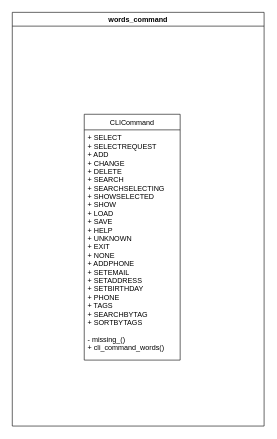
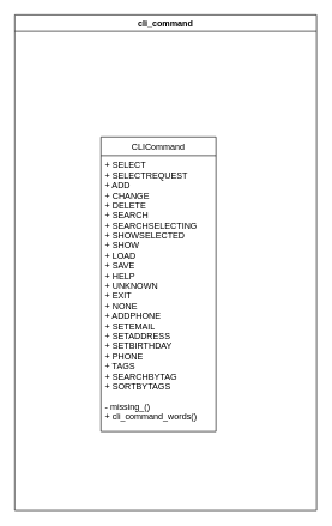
  <mxCell id="0" />
  <mxCell id="1" parent="0" />
  <mxCell id="2" value="CLICommand" style="swimlane;fontStyle=0;childLayout=stackLayout;horizontal=1;startSize=26;fillColor=none;horizontalStack=0;resizeParent=1;resizeParentMax=0;resizeLast=0;collapsible=1;marginBottom=0;" vertex="1" parent="1"><mxGeometry x="140" y="190" width="160" height="410" as="geometry" /></mxCell>
  <mxCell id="3" value="+ SELECT&#10;+ SELECTREQUEST&#10;+ ADD &#10;+ CHANGE&#10;+ DELETE&#10;+ SEARCH&#10;+ SEARCHSELECTING&#10;+ SHOWSELECTED&#10;+ SHOW&#10;+ LOAD&#10;+ SAVE&#10;+ HELP&#10;+ UNKNOWN&#10;+ EXIT&#10;+ NONE&#10;+ ADDPHONE&#10;+ SETEMAIL&#10;+ SETADDRESS&#10;+ SETBIRTHDAY&#10;+ PHONE&#10;+ TAGS&#10;+ SEARCHBYTAG&#10;+ SORTBYTAGS&#10;&#10;- missing_()&#10;+ cli_command_words()" style="text;strokeColor=none;fillColor=none;align=left;verticalAlign=top;spacingLeft=4;spacingRight=4;overflow=hidden;rotatable=0;points=[[0,0.5],[1,0.5]];portConstraint=eastwest;" vertex="1" parent="2"><mxGeometry y="26" width="160" height="384" as="geometry" /></mxCell>
- <mxCell id="4" value="words_command" style="swimlane;" vertex="1" parent="1"><mxGeometry x="20" y="20" width="420" height="690" as="geometry" /></mxCell>
+ <mxCell id="4" value="cli_command" style="swimlane;" vertex="1" parent="1"><mxGeometry x="20" y="20" width="420" height="690" as="geometry" /></mxCell>
